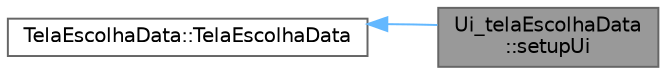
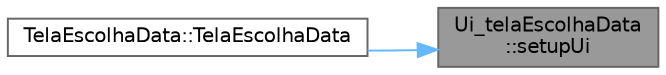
  digraph {
    rankdir=RL
    node [fontname=Helvetica fontsize=10 shape=box style=filled]
    n1 [color=gray40 fillcolor=grey60 fontcolor=black height=0.2 label="Ui_telaEscolhaData\l::setupUi" width=0.4]
    n2 [color=grey40 fillcolor=white height=0.2 label="TelaEscolhaData::TelaEscolhaData" width=0.4]
-   n2 -> n1 [color=steelblue1 dir=back fontname=Helvetica fontsize=10 labelfontname=Helvetica labelfontsize=10 style=solid]
+   n1 -> n2 [color=steelblue1 dir=back fontname=Helvetica fontsize=10 labelfontname=Helvetica labelfontsize=10 style=solid]
  }
